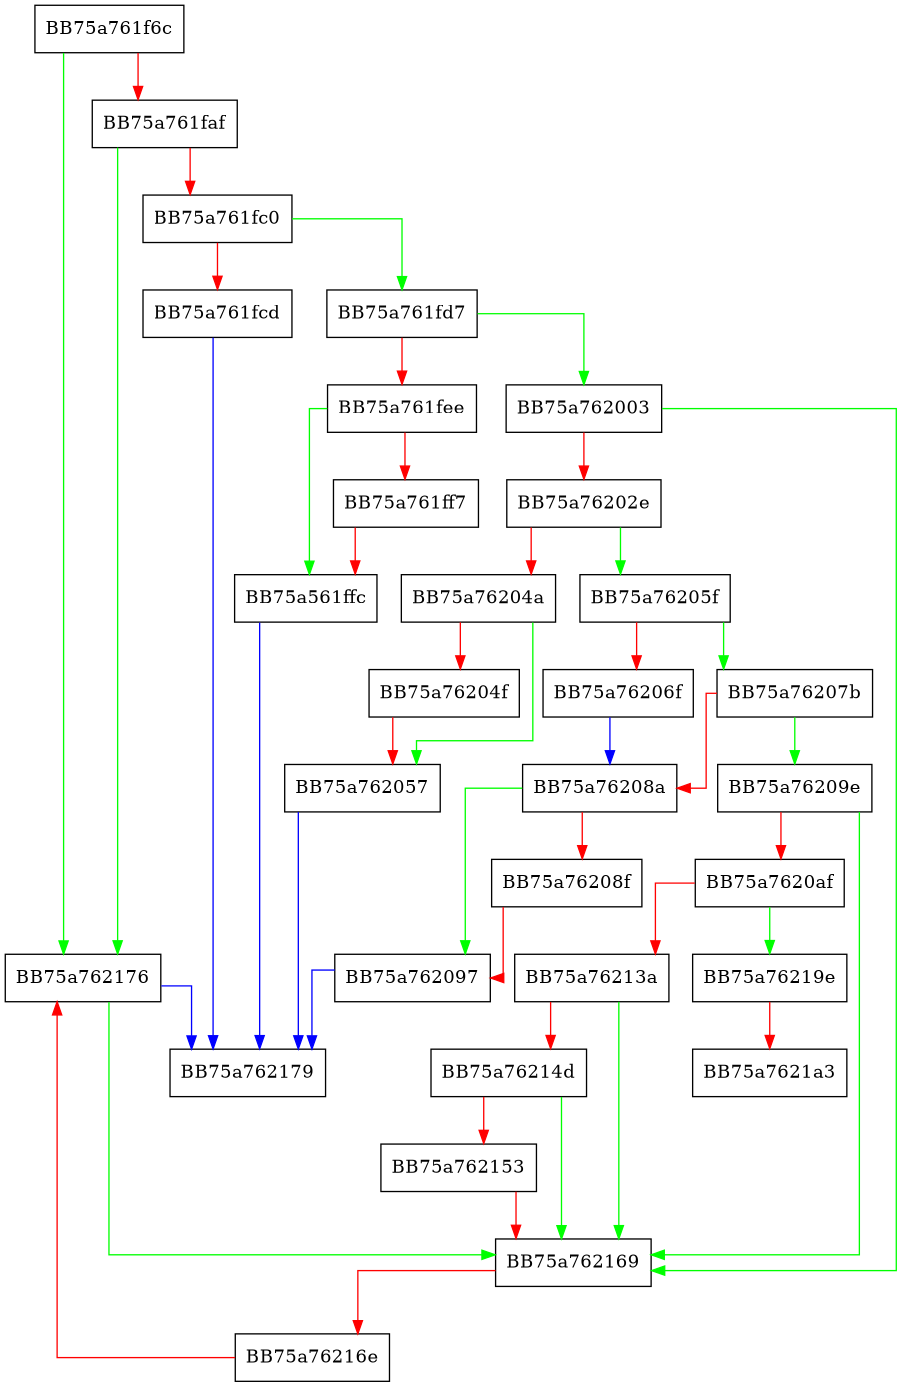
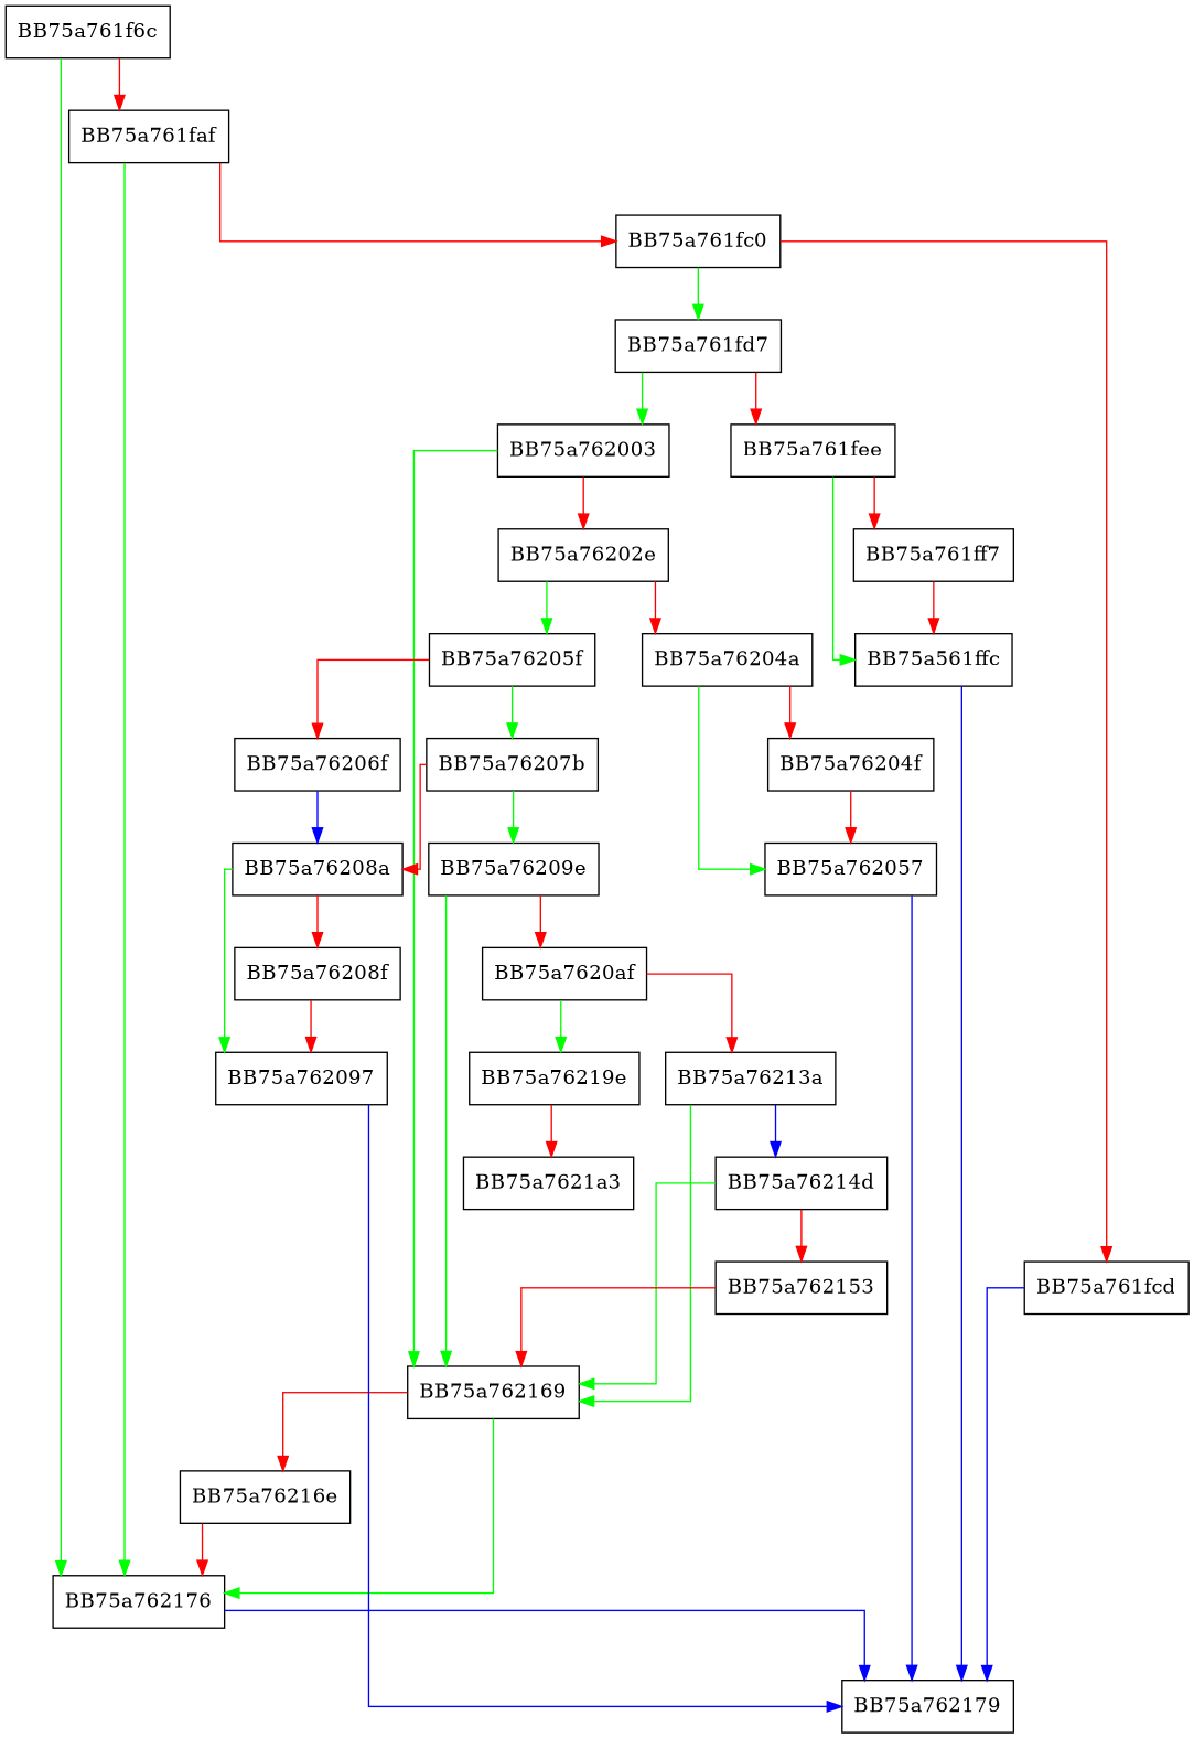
  digraph {
    splines=ortho
    node [shape=box]
    edge [color=red]
    BB75a761f6c
    BB75a762176
    BB75a761faf
    BB75a762179
    BB75a761fc0
    BB75a761fd7
    BB75a761fcd
    BB75a762003
    BB75a761fee
    BB75a762169
    BB75a76202e
    n12 [label=BB75a561ffc]
    BB75a761ff7
    BB75a76216e
    BB75a76205f
    BB75a76204a
    BB75a76207b
    BB75a76206f
    BB75a762057
    BB75a76204f
    BB75a76208a
    BB75a76209e
    BB75a762097
    BB75a76208f
    BB75a7620af
    BB75a76219e
    BB75a76213a
    BB75a7621a3
    BB75a76214d
    BB75a762153
    BB75a761f6c -> BB75a762176 [color=green]
    BB75a761f6c -> BB75a761faf
    BB75a762176 -> BB75a762179 [color=blue]
    BB75a761faf -> BB75a762176 [color=green]
    BB75a761faf -> BB75a761fc0
    BB75a761fc0 -> BB75a761fd7 [color=green]
    BB75a761fc0 -> BB75a761fcd
    BB75a761fd7 -> BB75a762003 [color=green]
    BB75a761fd7 -> BB75a761fee
    BB75a761fcd -> BB75a762179 [color=blue]
    BB75a762003 -> BB75a762169 [color=green]
    BB75a762003 -> BB75a76202e
    BB75a761fee -> n12 [color=green]
    BB75a761fee -> BB75a761ff7
-   BB75a762176 -> BB75a762169 [color=green]
+   BB75a762169 -> BB75a762176 [color=green]
    BB75a762169 -> BB75a76216e
    BB75a76202e -> BB75a76205f [color=green]
    BB75a76202e -> BB75a76204a
    n12 -> BB75a762179 [color=blue]
    BB75a761ff7 -> n12
    BB75a76216e -> BB75a762176
    BB75a76205f -> BB75a76207b [color=green]
    BB75a76205f -> BB75a76206f
    BB75a76204a -> BB75a762057 [color=green]
    BB75a76204a -> BB75a76204f
    BB75a76207b -> BB75a76208a
    BB75a76207b -> BB75a76209e [color=green]
    BB75a76206f -> BB75a76208a [color=blue]
    BB75a762057 -> BB75a762179 [color=blue]
    BB75a76204f -> BB75a762057
    BB75a76208a -> BB75a762097 [color=green]
    BB75a76208a -> BB75a76208f
    BB75a76209e -> BB75a762169 [color=green]
    BB75a76209e -> BB75a7620af
    BB75a762097 -> BB75a762179 [color=blue]
    BB75a76208f -> BB75a762097
    BB75a7620af -> BB75a76219e [color=green]
    BB75a7620af -> BB75a76213a
    BB75a76219e -> BB75a7621a3
    BB75a76213a -> BB75a762169 [color=green]
-   BB75a76213a -> BB75a76214d
+   BB75a76213a -> BB75a76214d [color=blue]
    BB75a76214d -> BB75a762169 [color=green]
    BB75a76214d -> BB75a762153
    BB75a762153 -> BB75a762169
  }
